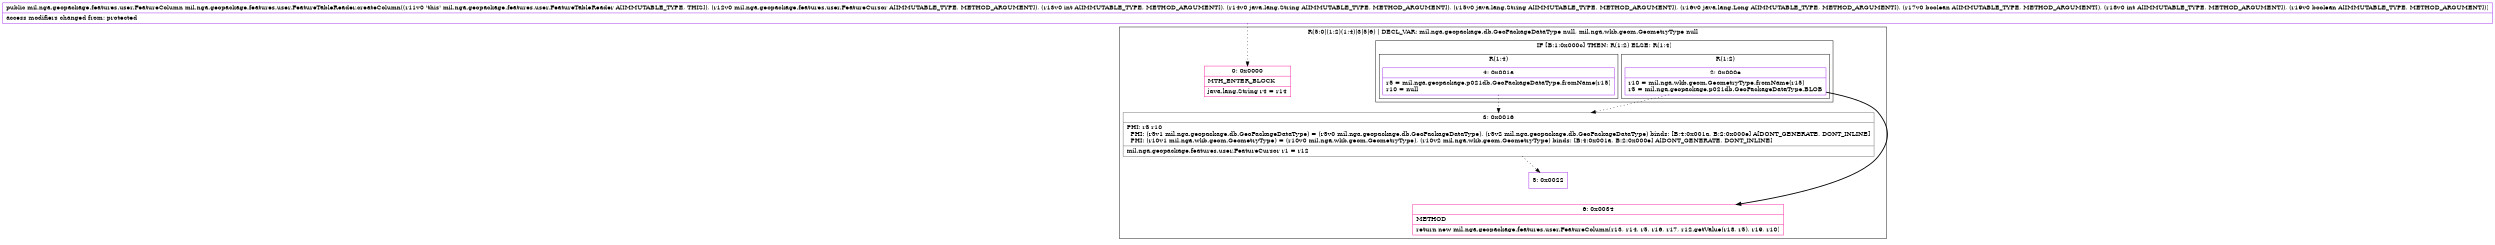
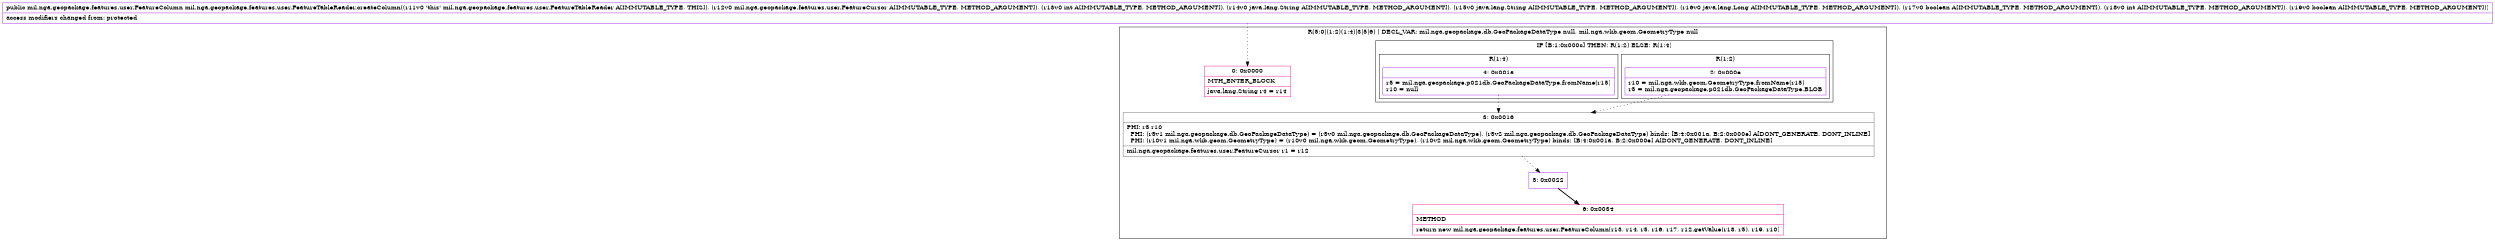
  digraph {
    node [color=purple shape=record]
    edge [style=dotted]
    n1 [label="{2\:\ 0x000e|r10 = mil.nga.wkb.geom.GeometryType.fromName(r15)\lr5 = mil.nga.geopackage.p021db.GeoPackageDataType.BLOB\l}"]
    n2 [label="{4\:\ 0x001a|r5 = mil.nga.geopackage.p021db.GeoPackageDataType.fromName(r15)\lr10 = null\l}"]
    n3 [color=deeppink label="{0\:\ 0x0000|MTH_ENTER_BLOCK\l|java.lang.String r4 = r14\l}"]
    n4 [color=gray40 label="{3\:\ 0x0016|PHI: r5 r10 \l  PHI: (r5v1 mil.nga.geopackage.db.GeoPackageDataType) = (r5v0 mil.nga.geopackage.db.GeoPackageDataType), (r5v2 mil.nga.geopackage.db.GeoPackageDataType) binds: [B:4:0x001a, B:2:0x000e] A[DONT_GENERATE, DONT_INLINE]\l  PHI: (r10v1 mil.nga.wkb.geom.GeometryType) = (r10v0 mil.nga.wkb.geom.GeometryType), (r10v2 mil.nga.wkb.geom.GeometryType) binds: [B:4:0x001a, B:2:0x000e] A[DONT_GENERATE, DONT_INLINE]\l|mil.nga.geopackage.features.user.FeatureCursor r1 = r12\l}"]
    n5 [label="{5\:\ 0x0022}"]
    n6 [color=deeppink label="{6\:\ 0x0034|METHOD\l|return new mil.nga.geopackage.features.user.FeatureColumn(r13, r14, r5, r16, r17, r12.getValue(r18, r5), r19, r10)\l}"]
    n7 [label="{public mil.nga.geopackage.features.user.FeatureColumn mil.nga.geopackage.features.user.FeatureTableReader.createColumn((r11v0 'this' mil.nga.geopackage.features.user.FeatureTableReader A[IMMUTABLE_TYPE, THIS]), (r12v0 mil.nga.geopackage.features.user.FeatureCursor A[IMMUTABLE_TYPE, METHOD_ARGUMENT]), (r13v0 int A[IMMUTABLE_TYPE, METHOD_ARGUMENT]), (r14v0 java.lang.String A[IMMUTABLE_TYPE, METHOD_ARGUMENT]), (r15v0 java.lang.String A[IMMUTABLE_TYPE, METHOD_ARGUMENT]), (r16v0 java.lang.Long A[IMMUTABLE_TYPE, METHOD_ARGUMENT]), (r17v0 boolean A[IMMUTABLE_TYPE, METHOD_ARGUMENT]), (r18v0 int A[IMMUTABLE_TYPE, METHOD_ARGUMENT]), (r19v0 boolean A[IMMUTABLE_TYPE, METHOD_ARGUMENT]))  | access modifiers changed from: protected\l}"]
    subgraph cluster_1 {
      label="R(5:0|(1:2)(1:4)|3|5|6) | DECL_VAR: mil.nga.geopackage.db.GeoPackageDataType null, mil.nga.wkb.geom.GeometryType null\l"
      n3
      n4
      n5
      n6
      subgraph cluster_2 {
        label="IF [B:1:0x000c] THEN: R(1:2) ELSE: R(1:4)"
        subgraph cluster_3 {
          label="R(1:2)"
          n1
        }
        subgraph cluster_4 {
          label="R(1:4)"
          n2
        }
      }
    }
    n1 -> n4
    n2 -> n4
    n4 -> n5
-   n1 -> n6 [style=bold]
+   n5 -> n6 [style=bold]
    n7 -> n3
  }
